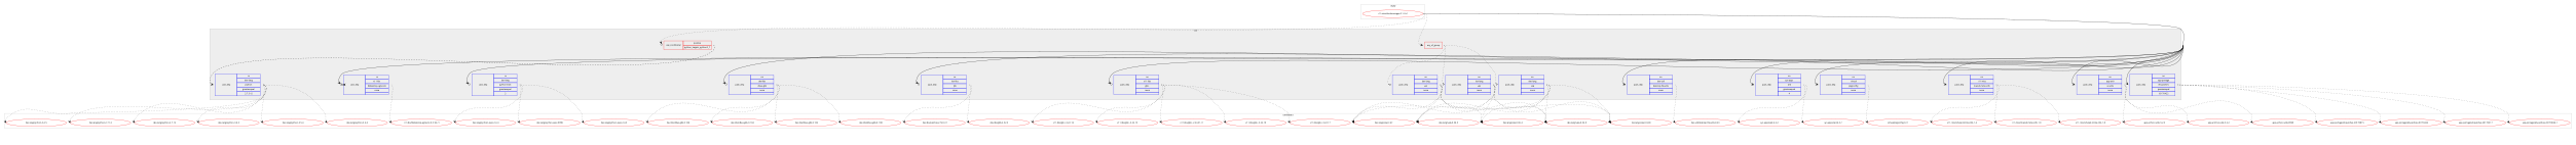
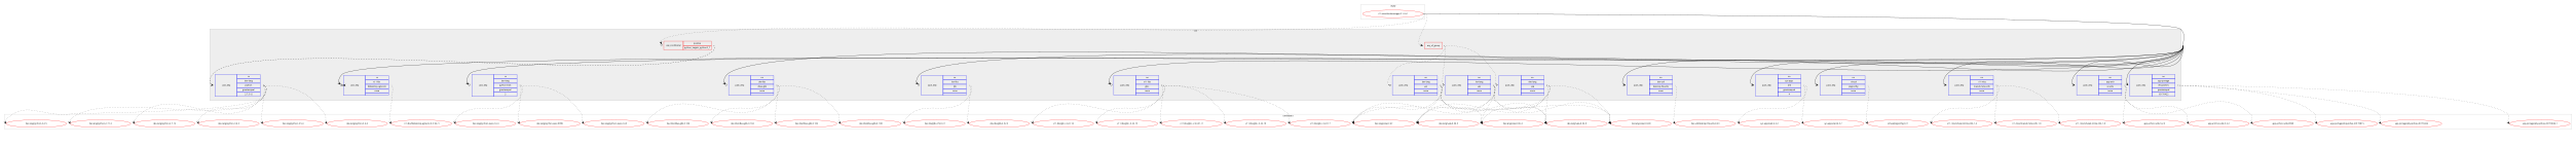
  digraph {
    compound=true
    concentrate=true
    fontname="Open Sans"
    fontsize=10
    newrank=true
    rankdir=TB
    ranksep=1.5
    node [color=red fontname="Open Sans" fontsize=10]
    edge [arrowhead=vee fontname="Open Sans" headport=w style=dotted tailport=e weight=100]
    n1 [label="x11-misc/dockmanager-0.1.0-r1" width=4]
    n2 [color=blue label=<<TABLE BORDER="0" CELLBORDER="1" CELLSPACING="0" CELLPADDING="4" WIDTH="220"><TR><TD ROWSPAN="6" CELLPADDING="30">pack_dep</TD></TR><TR><TD WIDTH="110">no</TD></TR><TR><TD>dev-lang</TD></TR><TR><TD>vala</TD></TR><TR><TD>none</TD></TR><TR><TD></TD></TR></TABLE>> shape=none]
    n3 [color=blue label=<<TABLE BORDER="0" CELLBORDER="1" CELLSPACING="0" CELLPADDING="4" WIDTH="220"><TR><TD ROWSPAN="6" CELLPADDING="30">pack_dep</TD></TR><TR><TD WIDTH="110">no</TD></TR><TR><TD>dev-lang</TD></TR><TR><TD>vala</TD></TR><TR><TD>none</TD></TR><TR><TD></TD></TR></TABLE>> shape=none]
    n4 [color=blue label=<<TABLE BORDER="0" CELLBORDER="1" CELLSPACING="0" CELLPADDING="4" WIDTH="220"><TR><TD ROWSPAN="6" CELLPADDING="30">pack_dep</TD></TR><TR><TD WIDTH="110">no</TD></TR><TR><TD>dev-lang</TD></TR><TR><TD>vala</TD></TR><TR><TD>none</TD></TR><TR><TD></TD></TR></TABLE>> shape=none]
    n5 [label=<<TABLE BORDER="0" CELLBORDER="1" CELLSPACING="0" CELLPADDING="4"><TR><TD CELLPADDING="10">any_of_group</TD></TR></TABLE>> shape=none]
    n6 [color=blue label=<<TABLE BORDER="0" CELLBORDER="1" CELLSPACING="0" CELLPADDING="4" WIDTH="220"><TR><TD ROWSPAN="6" CELLPADDING="30">pack_dep</TD></TR><TR><TD WIDTH="110">no</TD></TR><TR><TD>app-arch</TD></TR><TR><TD>xz-utils</TD></TR><TR><TD>none</TD></TR><TR><TD></TD></TR></TABLE>> shape=none]
    n7 [color=blue label=<<TABLE BORDER="0" CELLBORDER="1" CELLSPACING="0" CELLPADDING="4" WIDTH="220"><TR><TD ROWSPAN="6" CELLPADDING="30">pack_dep</TD></TR><TR><TD WIDTH="110">no</TD></TR><TR><TD>app-portage</TD></TR><TR><TD>elt-patches</TD></TR><TR><TD>greaterequal</TD></TR><TR><TD>20170422</TD></TR></TABLE>> shape=none]
    n8 [color=blue label=<<TABLE BORDER="0" CELLBORDER="1" CELLSPACING="0" CELLPADDING="4" WIDTH="220"><TR><TD ROWSPAN="6" CELLPADDING="30">pack_dep</TD></TR><TR><TD WIDTH="110">no</TD></TR><TR><TD>dev-util</TD></TR><TR><TD>desktop-file-utils</TD></TR><TR><TD>none</TD></TR><TR><TD></TD></TR></TABLE>> shape=none]
    n9 [color=blue label=<<TABLE BORDER="0" CELLBORDER="1" CELLSPACING="0" CELLPADDING="4" WIDTH="220"><TR><TD ROWSPAN="6" CELLPADDING="30">pack_dep</TD></TR><TR><TD WIDTH="110">no</TD></TR><TR><TD>sys-apps</TD></TR><TR><TD>sed</TD></TR><TR><TD>greaterequal</TD></TR><TR><TD>4</TD></TR></TABLE>> shape=none]
    n10 [color=blue label=<<TABLE BORDER="0" CELLBORDER="1" CELLSPACING="0" CELLPADDING="4" WIDTH="220"><TR><TD ROWSPAN="6" CELLPADDING="30">pack_dep</TD></TR><TR><TD WIDTH="110">no</TD></TR><TR><TD>virtual</TD></TR><TR><TD>pkgconfig</TD></TR><TR><TD>none</TD></TR><TR><TD></TD></TR></TABLE>> shape=none]
    n11 [color=blue label=<<TABLE BORDER="0" CELLBORDER="1" CELLSPACING="0" CELLPADDING="4" WIDTH="220"><TR><TD ROWSPAN="6" CELLPADDING="30">pack_dep</TD></TR><TR><TD WIDTH="110">no</TD></TR><TR><TD>x11-misc</TD></TR><TR><TD>shared-mime-info</TD></TR><TR><TD>none</TD></TR><TR><TD></TD></TR></TABLE>> shape=none]
    n12 [color=blue label=<<TABLE BORDER="0" CELLBORDER="1" CELLSPACING="0" CELLPADDING="4" WIDTH="220"><TR><TD ROWSPAN="6" CELLPADDING="30">pack_dep</TD></TR><TR><TD WIDTH="110">no</TD></TR><TR><TD>dev-lang</TD></TR><TR><TD>python</TD></TR><TR><TD>greaterequal</TD></TR><TR><TD>2.7.5-r2</TD></TR></TABLE>> shape=none]
    n13 [label=<<TABLE BORDER="0" CELLBORDER="1" CELLSPACING="0" CELLPADDING="4"><TR><TD ROWSPAN="3" CELLPADDING="10">use_conditional</TD></TR><TR><TD>positive</TD></TR><TR><TD>python_targets_python2_7</TD></TR></TABLE>> shape=none]
    n14 [color=blue label=<<TABLE BORDER="0" CELLBORDER="1" CELLSPACING="0" CELLPADDING="4" WIDTH="220"><TR><TD ROWSPAN="6" CELLPADDING="30">pack_dep</TD></TR><TR><TD WIDTH="110">no</TD></TR><TR><TD>dev-lang</TD></TR><TR><TD>python-exec</TD></TR><TR><TD>greaterequal</TD></TR><TR><TD>2</TD></TR></TABLE>> shape=none]
    n15 [color=blue label=<<TABLE BORDER="0" CELLBORDER="1" CELLSPACING="0" CELLPADDING="4" WIDTH="220"><TR><TD ROWSPAN="6" CELLPADDING="30">pack_dep</TD></TR><TR><TD WIDTH="110">no</TD></TR><TR><TD>dev-libs</TD></TR><TR><TD>dbus-glib</TD></TR><TR><TD>none</TD></TR><TR><TD></TD></TR></TABLE>> shape=none]
    n16 [color=blue label=<<TABLE BORDER="0" CELLBORDER="1" CELLSPACING="0" CELLPADDING="4" WIDTH="220"><TR><TD ROWSPAN="6" CELLPADDING="30">pack_dep</TD></TR><TR><TD WIDTH="110">no</TD></TR><TR><TD>dev-libs</TD></TR><TR><TD>glib</TD></TR><TR><TD>none</TD></TR><TR><TD></TD></TR></TABLE>> shape=none]
    n17 [color=blue label=<<TABLE BORDER="0" CELLBORDER="1" CELLSPACING="0" CELLPADDING="4" WIDTH="220"><TR><TD ROWSPAN="6" CELLPADDING="30">pack_dep</TD></TR><TR><TD WIDTH="110">no</TD></TR><TR><TD>x11-libs</TD></TR><TR><TD>gtk+</TD></TR><TR><TD>none</TD></TR><TR><TD></TD></TR></TABLE>> shape=none]
    n18 [color=blue label=<<TABLE BORDER="0" CELLBORDER="1" CELLSPACING="0" CELLPADDING="4" WIDTH="220"><TR><TD ROWSPAN="6" CELLPADDING="30">pack_dep</TD></TR><TR><TD WIDTH="110">no</TD></TR><TR><TD>x11-libs</TD></TR><TR><TD>libdesktop-agnostic</TD></TR><TR><TD>none</TD></TR><TR><TD></TD></TR></TABLE>> shape=none]
    n19 [label="dev-lang/vala-0.32.1" width=4]
    n20 [label="dev-lang/vala-0.34.8" width=4]
    n21 [label="dev-lang/vala-0.34.9" width=4]
    n22 [label="dev-lang/vala-0.36.4" width=4]
    n23 [label="dev-lang/vala-0.36.5" width=4]
    n24 [label="app-arch/xz-utils-5.2.2" width=4]
    n25 [label="app-arch/xz-utils-5.2.3" width=4]
    n26 [label="app-arch/xz-utils-9999" width=4]
-   n27 [label="app-portage/elt-patches-20170317" width=4]
    n28 [label="app-portage/elt-patches-20170422" width=4]
    n29 [label="app-portage/elt-patches-20170815" width=4]
    n30 [label="app-portage/elt-patches-20170826.1" width=4]
    n31 [label="dev-util/desktop-file-utils-0.23" width=4]
    n32 [label="sys-apps/sed-4.2.2" width=4]
    n33 [label="sys-apps/sed-4.3-r1" width=4]
    n34 [label="virtual/pkgconfig-0-r1" width=4]
    n35 [label="x11-misc/shared-mime-info-1.4" width=4]
    n36 [label="x11-misc/shared-mime-info-1.8" width=4]
    n37 [label="x11-misc/shared-mime-info-1.9" width=4]
    n38 [label="dev-lang/python-2.7.12" width=4]
    n39 [label="dev-lang/python-2.7.14" width=4]
    n40 [label="dev-lang/python-3.4.5" width=4]
    n41 [label="dev-lang/python-3.4.6" width=4]
    n42 [label="dev-lang/python-3.5.4" width=4]
    n43 [label="dev-lang/python-3.6.3" width=4]
    n44 [label="dev-lang/python-exec-2.4.4" width=4]
    n45 [label="dev-lang/python-exec-2.4.5" width=4]
    n46 [label="dev-lang/python-exec-9999" width=4]
    n47 [label="dev-libs/dbus-glib-0.102" width=4]
    n48 [label="dev-libs/dbus-glib-0.104" width=4]
    n49 [label="dev-libs/dbus-glib-0.106" width=4]
    n50 [label="dev-libs/dbus-glib-0.108" width=4]
-   n51 [label="dev-libs/patches-2.50.3-r1" width=4]
+   n51 [label="dev-libs/glib-2.50.3-r1" width=4]
    n52 [label="dev-libs/glib-2.52.3" width=4]
    n53 [label="x11-libs/gtk+-2.24.31-r1" width=4]
    n54 [label="x11-libs/gtk+-3.22.15" width=4]
    n55 [label="x11-libs/gtk+-3.22.16" width=4]
    n56 [label="x11-libs/gtk+-3.22.17" width=4]
    n57 [label="x11-libs/gtk+-3.22.19" width=4]
    n58 [label="x11-libs/libdesktop-agnostic-0.3.92-r1" width=4]
    subgraph cluster_1 {
      color=gray
      label=<<i>ebuild</i>>
      rank=same
      n1
    }
    subgraph cluster_2 {
      color=gray
      label=<<i>dependencies</i>>
      subgraph cluster_3 {
        color=gray
        fillcolor="#eeeeee"
        label=<<i>compile</i>>
        style=filled
        subgraph sub_4 {
          color=gray
          fillcolor="#eeeeee"
          label=<<i>compile</i>>
          style=filled
          n5
          subgraph sub_5 {
            color=gray
            fillcolor="#eeeeee"
            label=<<i>compile</i>>
            style=filled
            n2
          }
          subgraph sub_6 {
            color=gray
            fillcolor="#eeeeee"
            label=<<i>compile</i>>
            style=filled
            n3
          }
          subgraph sub_7 {
            color=gray
            fillcolor="#eeeeee"
            label=<<i>compile</i>>
            style=filled
            n4
          }
        }
        subgraph sub_8 {
          color=gray
          fillcolor="#eeeeee"
          label=<<i>compile</i>>
          style=filled
          n6
        }
        subgraph sub_9 {
          color=gray
          fillcolor="#eeeeee"
          label=<<i>compile</i>>
          style=filled
          n7
        }
        subgraph sub_10 {
          color=gray
          fillcolor="#eeeeee"
          label=<<i>compile</i>>
          style=filled
          n8
        }
        subgraph sub_11 {
          color=gray
          fillcolor="#eeeeee"
          label=<<i>compile</i>>
          style=filled
          n9
        }
        subgraph sub_12 {
          color=gray
          fillcolor="#eeeeee"
          label=<<i>compile</i>>
          style=filled
          n10
        }
        subgraph sub_13 {
          color=gray
          fillcolor="#eeeeee"
          label=<<i>compile</i>>
          style=filled
          n11
        }
      }
      subgraph cluster_14 {
        color=gray
        fillcolor="#eeeeee"
        label=<<i>compile and run</i>>
        style=filled
        subgraph sub_15 {
          color=gray
          fillcolor="#eeeeee"
          label=<<i>compile and run</i>>
          style=filled
          n13
          subgraph sub_16 {
            color=gray
            fillcolor="#eeeeee"
            label=<<i>compile and run</i>>
            style=filled
            n12
          }
        }
        subgraph sub_17 {
          color=gray
          fillcolor="#eeeeee"
          label=<<i>compile and run</i>>
          style=filled
          n14
        }
        subgraph sub_18 {
          color=gray
          fillcolor="#eeeeee"
          label=<<i>compile and run</i>>
          style=filled
          n15
        }
        subgraph sub_19 {
          color=gray
          fillcolor="#eeeeee"
          label=<<i>compile and run</i>>
          style=filled
          n16
        }
        subgraph sub_20 {
          color=gray
          fillcolor="#eeeeee"
          label=<<i>compile and run</i>>
          style=filled
          n17
        }
        subgraph sub_21 {
          color=gray
          fillcolor="#eeeeee"
          label=<<i>compile and run</i>>
          style=filled
          n18
        }
      }
      subgraph cluster_22 {
        color=gray
        fillcolor="#eeeeee"
        label=<<i>run</i>>
        style=filled
      }
    }
    subgraph cluster_23 {
      color=gray
      label=<<i>candidates</i>>
      rank=same
      subgraph sub_24 {
        color=black
        label=<<i>candidates</i>>
        nodesep=1
        rank=same
        n19
        n20
        n21
        n22
        n23
      }
      subgraph sub_25 {
        color=black
        label=<<i>candidates</i>>
        nodesep=1
        rank=same
        n19
        n20
        n21
        n22
        n23
      }
      subgraph sub_26 {
        color=black
        label=<<i>candidates</i>>
        nodesep=1
        rank=same
        n19
        n20
        n21
        n22
        n23
      }
      subgraph sub_27 {
        color=black
        label=<<i>candidates</i>>
        nodesep=1
        rank=same
        n24
        n25
        n26
      }
      subgraph sub_28 {
        color=black
        label=<<i>candidates</i>>
        nodesep=1
        rank=same
-       n27
        n28
        n29
        n30
      }
      subgraph sub_29 {
        color=black
        label=<<i>candidates</i>>
        nodesep=1
        rank=same
        n31
      }
      subgraph sub_30 {
        color=black
        label=<<i>candidates</i>>
        nodesep=1
        rank=same
        n32
        n33
      }
      subgraph sub_31 {
        color=black
        label=<<i>candidates</i>>
        nodesep=1
        rank=same
        n34
      }
      subgraph sub_32 {
        color=black
        label=<<i>candidates</i>>
        nodesep=1
        rank=same
        n35
        n36
        n37
      }
      subgraph sub_33 {
        color=black
        label=<<i>candidates</i>>
        nodesep=1
        rank=same
        n38
        n39
        n40
        n41
        n42
        n43
      }
      subgraph sub_34 {
        color=black
        label=<<i>candidates</i>>
        nodesep=1
        rank=same
        n44
        n45
        n46
      }
      subgraph sub_35 {
        color=black
        label=<<i>candidates</i>>
        nodesep=1
        rank=same
        n47
        n48
        n49
        n50
      }
      subgraph sub_36 {
        color=black
        label=<<i>candidates</i>>
        nodesep=1
        rank=same
        n51
        n52
      }
      subgraph sub_37 {
        color=black
        label=<<i>candidates</i>>
        nodesep=1
        rank=same
        n53
        n54
        n55
        n56
        n57
      }
      subgraph sub_38 {
        color=black
        label=<<i>candidates</i>>
        nodesep=1
        rank=same
        n58
      }
    }
    n1 -> n5 [weight=20]
    n1 -> n6 [style=solid weight=20]
    n1 -> n7 [style=solid weight=20]
    n1 -> n8 [style=solid weight=20]
    n1 -> n9 [style=solid weight=20]
    n1 -> n10 [style=solid weight=20]
    n1 -> n11 [style=solid weight=20]
    n1 -> n13 [arrowhead=odotvee weight=20]
    n1 -> n14 [arrowhead=odotvee style=solid weight=20]
    n1 -> n15 [arrowhead=odotvee style=solid weight=20]
    n1 -> n16 [arrowhead=odotvee style=solid weight=20]
    n1 -> n17 [arrowhead=odotvee style=solid weight=20]
    n1 -> n18 [arrowhead=odotvee style=solid weight=20]
    n2 -> n19
    n2 -> n20
    n2 -> n21
    n2 -> n22
    n2 -> n23
    n3 -> n19
    n3 -> n20
    n3 -> n21
    n3 -> n22
    n3 -> n23
    n4 -> n19
    n4 -> n20
    n4 -> n21
    n4 -> n22
    n4 -> n23
    n5 -> n2 [arrowhead=oinv weight=20]
    n5 -> n3 [arrowhead=oinv weight=20]
    n5 -> n4 [arrowhead=oinv weight=20]
    n6 -> n24
    n6 -> n25
    n6 -> n26
-   n7 -> n27
    n7 -> n28
    n7 -> n29
    n7 -> n30
    n8 -> n31
    n9 -> n32
    n9 -> n33
    n10 -> n34
    n11 -> n35
    n11 -> n36
    n11 -> n37
    n12 -> n38
    n12 -> n39
    n12 -> n40
    n12 -> n41
    n12 -> n42
    n12 -> n43
    n13 -> n12 [style=dashed weight=20]
    n14 -> n44
    n14 -> n45
    n14 -> n46
    n15 -> n47
    n15 -> n48
    n15 -> n49
    n15 -> n50
    n16 -> n51
    n16 -> n52
    n17 -> n53
    n17 -> n54
    n17 -> n55
    n17 -> n56
    n17 -> n57
    n18 -> n58
  }
